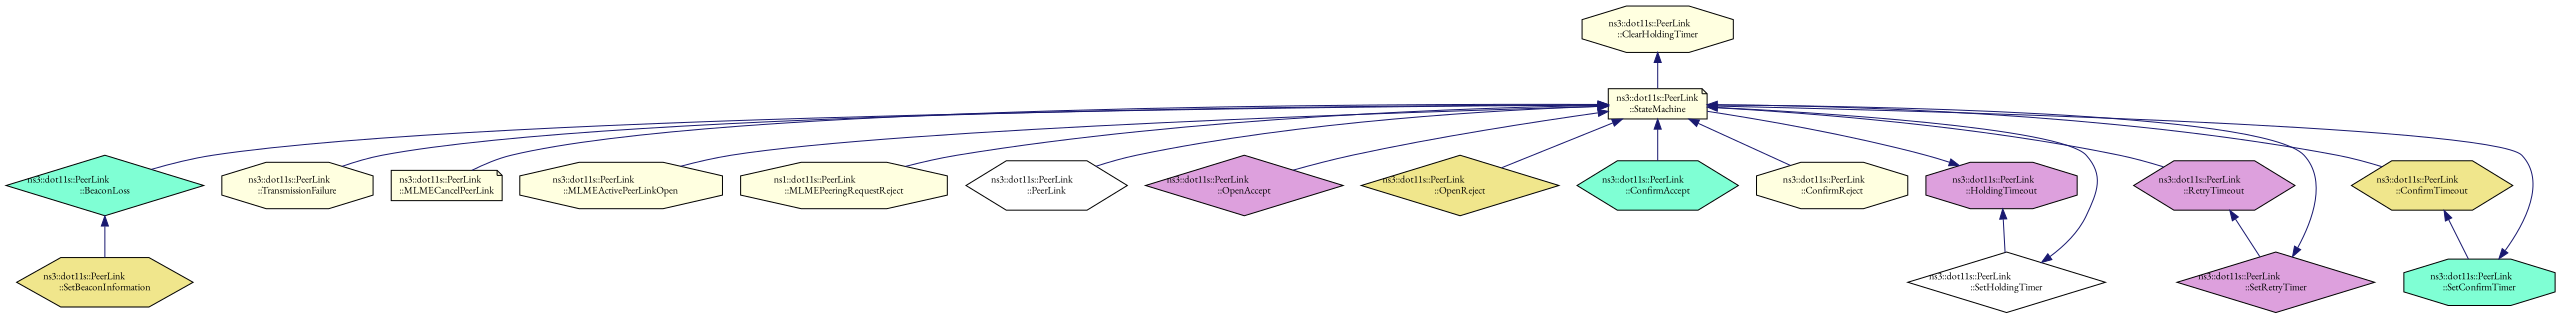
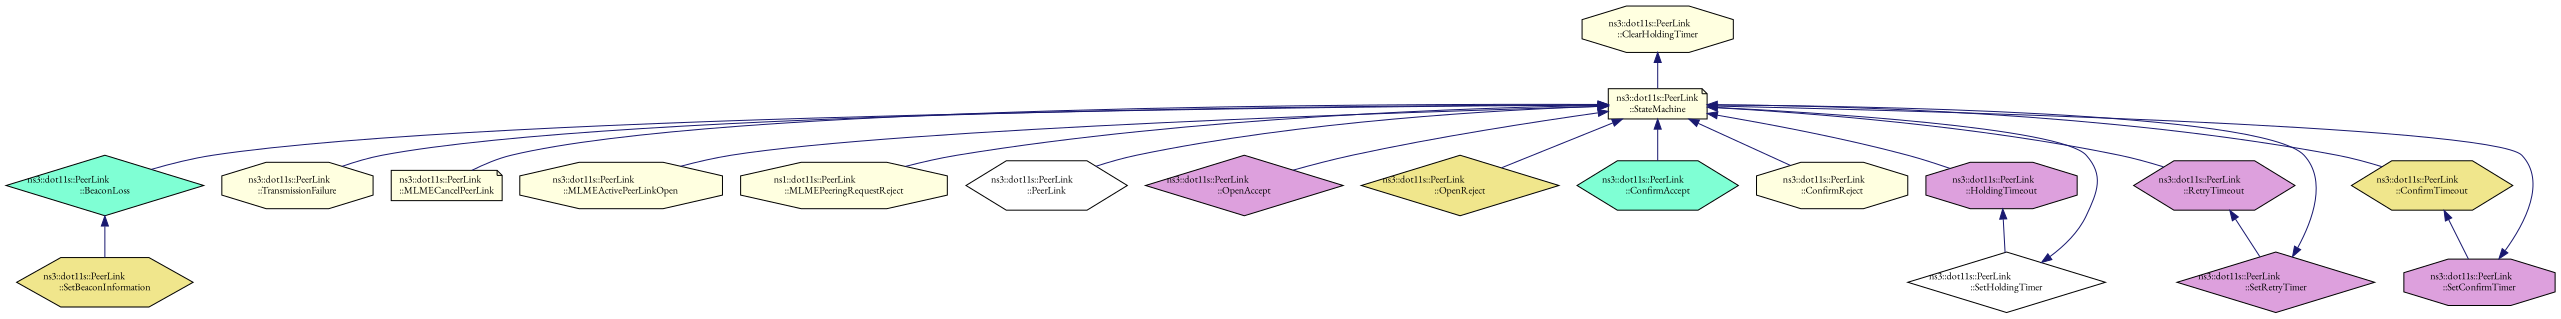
  digraph {
    fontname="EB Garamond"
    rankdir=TB
    node [color=black fillcolor=lightyellow fontname="EB Garamond" fontsize=10 shape=octagon style=filled]
    edge [color=midnightblue dir=back fontname="EB Garamond" fontsize=10 labelfontname=Helvetica labelfontsize=10 style=solid]
    n1 [fontcolor=black height=0.2 label="ns3::dot11s::PeerLink\l::ClearHoldingTimer" width=0.4]
    n2 [height=0.2 label="ns3::dot11s::PeerLink\l::StateMachine" shape=note width=0.4]
    n3 [fillcolor=aquamarine height=0.2 label="ns3::dot11s::PeerLink\l::BeaconLoss" shape=diamond width=0.4]
    n4 [height=0.2 label="ns3::dot11s::PeerLink\l::TransmissionFailure" width=0.4]
    n5 [height=0.2 label="ns3::dot11s::PeerLink\l::MLMECancelPeerLink" shape=note width=0.4]
    n6 [height=0.2 label="ns3::dot11s::PeerLink\l::MLMEActivePeerLinkOpen" width=0.4]
    n7 [height=0.2 label="ns1::dot11s::PeerLink\l::MLMEPeeringRequestReject" width=0.4]
    n8 [fillcolor=white height=0.2 label="ns3::dot11s::PeerLink\l::PeerLink" shape=hexagon width=0.4]
    n9 [fillcolor=plum height=0.2 label="ns3::dot11s::PeerLink\l::OpenAccept" shape=diamond width=0.4]
    n10 [fillcolor=khaki height=0.2 label="ns3::dot11s::PeerLink\l::OpenReject" shape=diamond width=0.4]
    n11 [fillcolor=aquamarine height=0.2 label="ns3::dot11s::PeerLink\l::ConfirmAccept" shape=hexagon width=0.4]
    n12 [height=0.2 label="ns3::dot11s::PeerLink\l::ConfirmReject" width=0.4]
    n13 [fillcolor=plum height=0.2 label="ns3::dot11s::PeerLink\l::HoldingTimeout" width=0.4]
    n14 [fillcolor=plum height=0.2 label="ns3::dot11s::PeerLink\l::RetryTimeout" shape=hexagon width=0.4]
    n15 [fillcolor=khaki height=0.2 label="ns3::dot11s::PeerLink\l::ConfirmTimeout" shape=hexagon width=0.4]
    n16 [fillcolor=khaki height=0.2 label="ns3::dot11s::PeerLink\l::SetBeaconInformation" shape=hexagon width=0.4]
    n17 [fillcolor=white height=0.2 label="ns3::dot11s::PeerLink\l::SetHoldingTimer" shape=diamond width=0.4]
    n18 [fillcolor=plum height=0.2 label="ns3::dot11s::PeerLink\l::SetRetryTimer" shape=diamond width=0.4]
-   n19 [fillcolor=aquamarine height=0.2 label="ns3::dot11s::PeerLink\l::SetConfirmTimer" width=0.4]
+   n19 [fillcolor=plum height=0.2 label="ns3::dot11s::PeerLink\l::SetConfirmTimer" width=0.4]
    n1 -> n2
    n2 -> n3
    n2 -> n4
    n2 -> n5
    n2 -> n6
    n2 -> n7
    n2 -> n8
    n2 -> n9
    n2 -> n10
    n2 -> n11
    n2 -> n12
-   n13 -> n2
+   n2 -> n13
    n2 -> n14
    n2 -> n15
    n3 -> n16
    n13 -> n17
    n14 -> n18
    n15 -> n19
    n17 -> n2
    n18 -> n2
    n19 -> n2
  }
